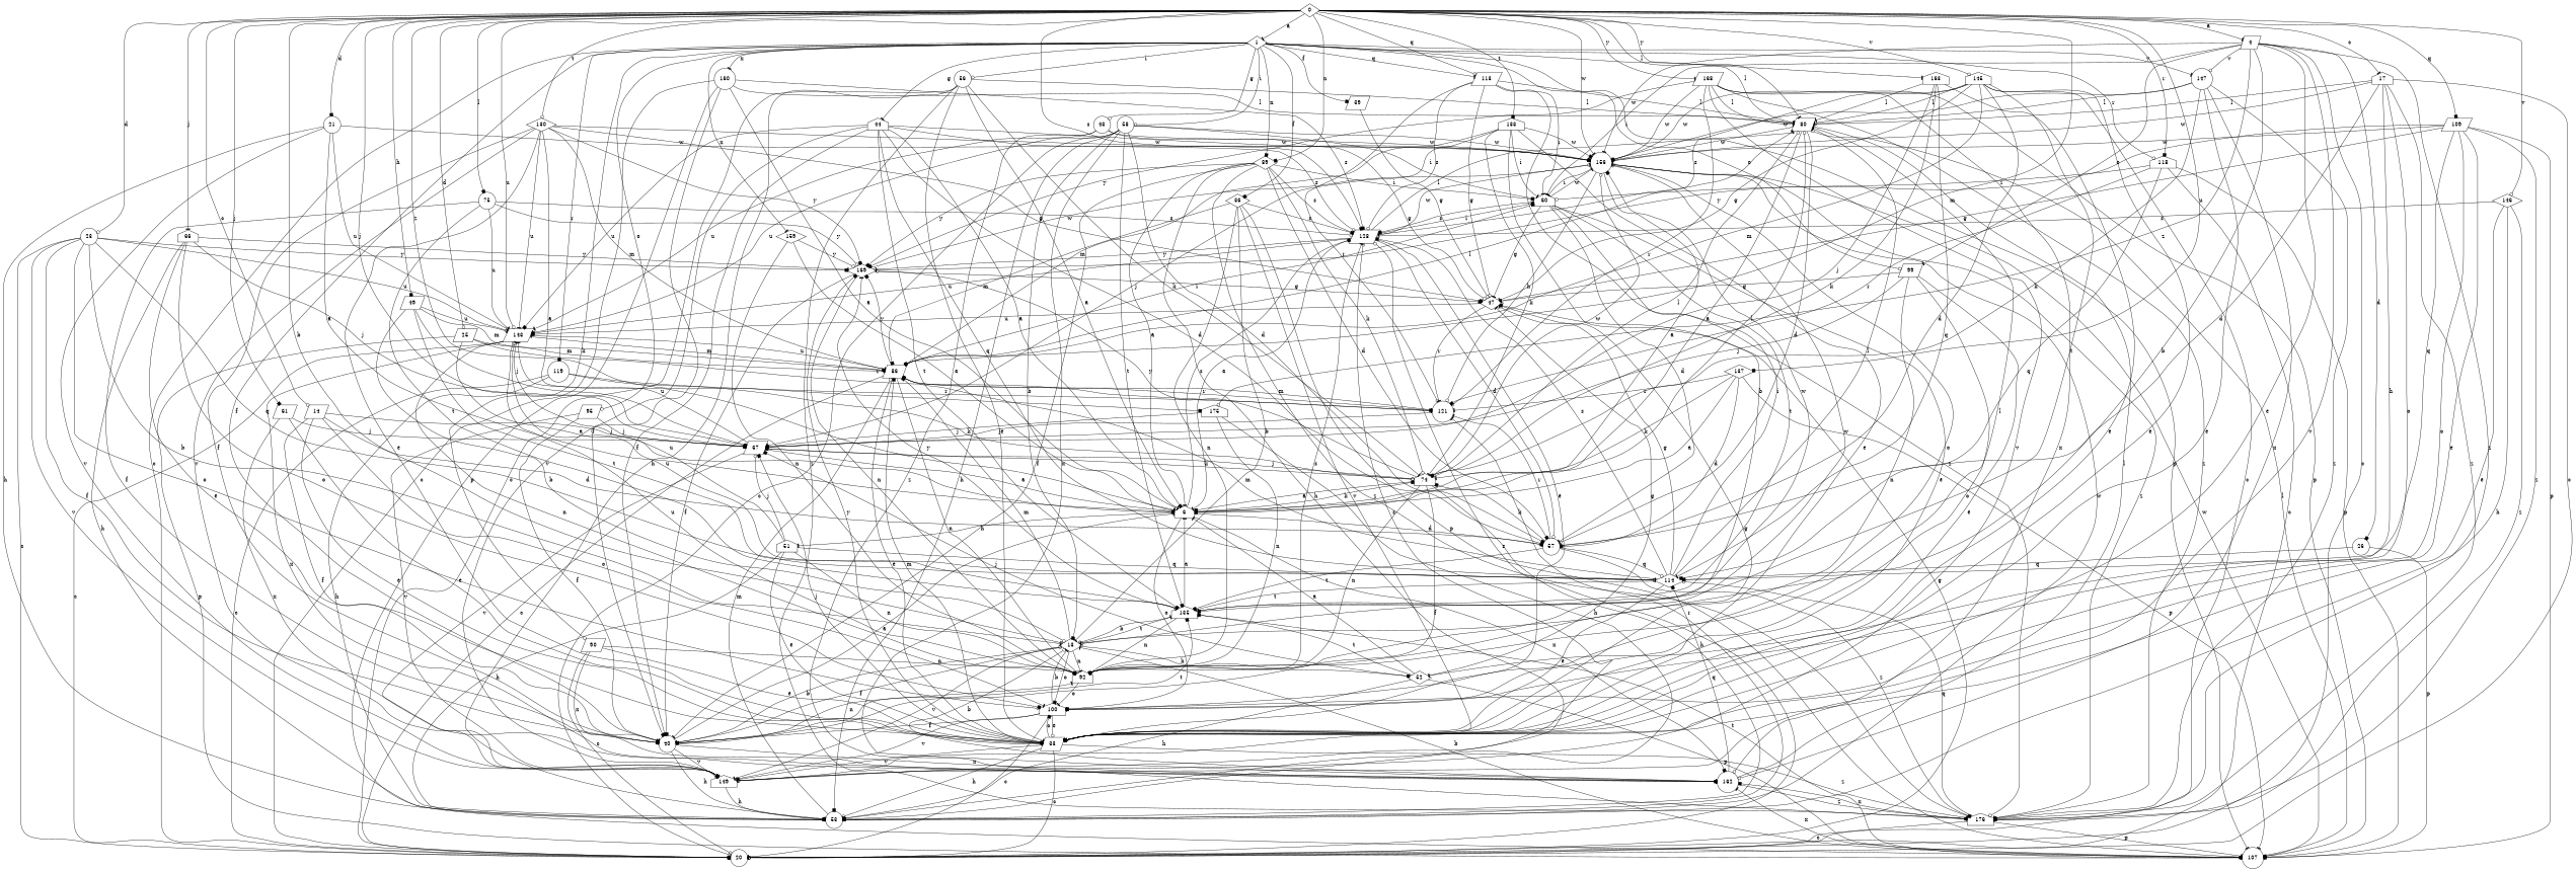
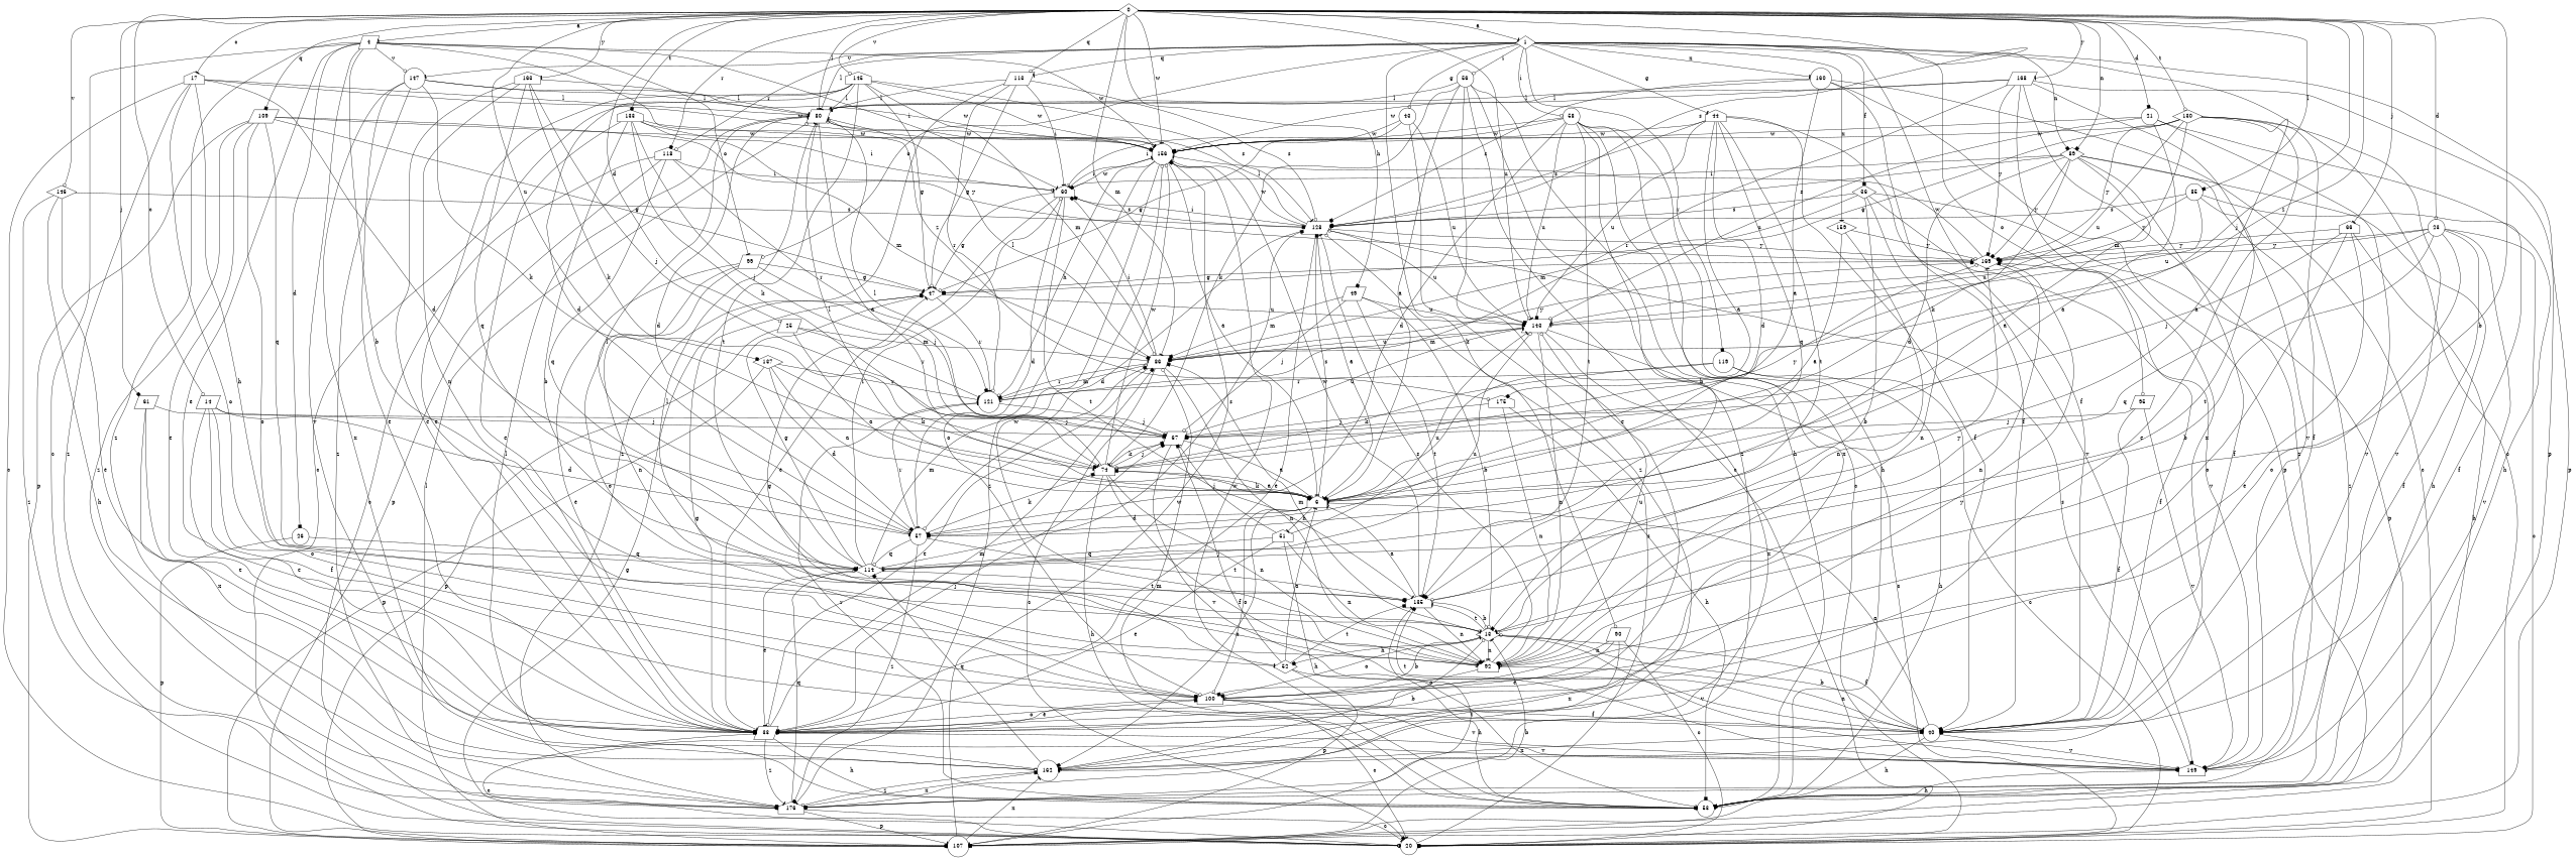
  strict digraph {
    node [shape=parallelogram]
    edge [arrowhead=tee]
    0 [shape=diamond]
    1 [shape=diamond]
    4
    13 [shape=diamond]
    14
    17 [shape=house]
    21 [shape=circle]
    23 [shape=circle]
    25
    49
    61
    66 [shape=house]
    67
-   75 [shape=circle]
+   75 [shape=circle label=85]
    80
    86
    89 [shape=diamond]
    109
    113
    118 [shape=house]
    128
    130 [shape=diamond]
    133 [shape=house]
    137 [shape=diamond]
    143
    145 [shape=house]
    146 [shape=diamond]
    156 [shape=circle]
    163 [shape=house]
    168
    175 [shape=house]
    20 [shape=circle]
    36 [shape=diamond]
-   39
    40 [shape=circle]
    43 [shape=circle]
    44 [shape=house]
    56 [shape=circle]
    58 [shape=circle]
    n40 [label=90]
    95
    99
    107 [shape=circle]
    119 [shape=circle]
    147 [shape=circle]
    159 [shape=diamond]
    160 [shape=circle]
    26 [shape=circle]
    33
    60 [shape=house]
    149 [shape=house]
    176 [shape=house]
    100 [shape=house]
    52 [shape=diamond]
    92 [shape=house]
    135 [shape=house]
    n57 [label=57 shape=circle]
    6 [shape=house]
    53 [shape=circle]
    114 [shape=diamond]
    169 [shape=diamond]
    121 [shape=circle]
    162 [shape=circle]
    74 [shape=house]
    47 [shape=diamond]
    51 [shape=house]
    0 -> 1 [label=a]
    0 -> 4 [label=a]
    0 -> 13 [arrowhead=odot label=b]
    0 -> 14 [arrowhead=odot label=c]
    0 -> 17 [label=c]
    0 -> 21 [arrowhead=box label=d]
    0 -> 23 [arrowhead=odot label=d]
    0 -> 25 [arrowhead=odot label=d]
    0 -> 49 [arrowhead=box label=h]
    0 -> 61 [arrowhead=box label=j]
    0 -> 66 [label=j]
    0 -> 67 [arrowhead=box label=j]
    0 -> 75 [arrowhead=box label=l]
    0 -> 80 [label=l]
    0 -> 86 [label=m]
    0 -> 89 [arrowhead=box label=n]
    0 -> 109 [arrowhead=box label=q]
    0 -> 113 [arrowhead=odot label=q]
    0 -> 118 [arrowhead=box label=r]
    0 -> 128 [arrowhead=box label=s]
    0 -> 130 [arrowhead=odot label=t]
    0 -> 133 [arrowhead=box label=t]
    0 -> 137 [arrowhead=box label=u]
    0 -> 143 [arrowhead=odot label=u]
    0 -> 145 [arrowhead=odot label=v]
    0 -> 146 [arrowhead=odot label=v]
    0 -> 156 [label=w]
    0 -> 163 [label=y]
    0 -> 168 [label=y]
    0 -> 175 [arrowhead=box label=z]
    1 -> 80 [label=l]
    1 -> 89 [arrowhead=box label=n]
    1 -> 113 [label=q]
    1 -> 118 [arrowhead=odot label=r]
    1 -> 20 [label=c]
    1 -> 36 [arrowhead=box label=f]
-   1 -> 39 [arrowhead=box label=f]
    1 -> 40 [label=f]
    1 -> 43 [arrowhead=odot label=g]
    1 -> 44 [label=g]
    1 -> 56 [arrowhead=odot label=i]
    1 -> 58 [arrowhead=odot label=i]
    1 -> n40 [arrowhead=odot label=k]
    1 -> 95 [arrowhead=odot label=o]
    1 -> 99 [arrowhead=odot label=o]
    1 -> 107 [label=p]
    1 -> 119 [arrowhead=box label=r]
    1 -> 147 [label=v]
    1 -> 159 [label=x]
    1 -> 160 [label=x]
    4 -> 13 [label=b]
    4 -> 156 [label=w]
    4 -> 175 [arrowhead=odot label=z]
    4 -> 20 [label=c]
    4 -> 99 [label=o]
    4 -> 147 [arrowhead=odot label=v]
    4 -> 26 [arrowhead=box label=d]
    4 -> 33 [arrowhead=box label=e]
    4 -> 60 [label=i]
    4 -> 149 [label=v]
    4 -> 176 [arrowhead=box label=z]
    13 -> 86 [arrowhead=box label=m]
    13 -> 40 [label=f]
    13 -> 149 [label=v]
    13 -> 100 [arrowhead=box label=o]
    13 -> 52 [arrowhead=box label=h]
    13 -> 92 [label=n]
    13 -> 135 [label=t]
    14 -> 67 [arrowhead=odot label=j]
    14 -> 40 [label=f]
    14 -> 33 [arrowhead=odot label=e]
    14 -> 100 [label=o]
    14 -> n57 [label=d]
    17 -> 80 [arrowhead=odot label=l]
    17 -> 156 [label=w]
    17 -> 20 [arrowhead=odot label=c]
    17 -> 176 [arrowhead=odot label=z]
    17 -> 100 [label=o]
    17 -> 52 [label=h]
    17 -> n57 [label=d]
    21 -> 143 [arrowhead=odot label=u]
    21 -> 156 [arrowhead=box label=w]
    21 -> 149 [label=v]
    21 -> 6 [label=a]
    21 -> 53 [arrowhead=box label=h]
    23 -> 13 [label=b]
    23 -> 143 [arrowhead=odot label=u]
    23 -> 20 [label=c]
    23 -> 40 [arrowhead=box label=f]
    23 -> 149 [label=v]
    23 -> 100 [arrowhead=odot label=o]
    23 -> 114 [arrowhead=odot label=q]
    23 -> 169 [arrowhead=box label=y]
    25 -> 86 [label=m]
    25 -> 107 [arrowhead=odot label=p]
    25 -> 6 [arrowhead=box label=a]
    25 -> 121 [label=r]
    49 -> 13 [arrowhead=odot label=b]
    49 -> 67 [arrowhead=odot label=j]
    49 -> 86 [arrowhead=box label=m]
    49 -> 143 [label=u]
    49 -> 135 [label=t]
    61 -> 67 [arrowhead=odot label=j]
    61 -> 33 [label=e]
    61 -> 162 [arrowhead=odot label=x]
    66 -> 67 [arrowhead=box label=j]
    66 -> 33 [arrowhead=box label=e]
    66 -> 100 [arrowhead=box label=o]
    66 -> 53 [arrowhead=box label=h]
    66 -> 169 [label=y]
    67 -> 143 [label=u]
    67 -> 149 [arrowhead=odot label=v]
    67 -> 6 [arrowhead=odot label=a]
    67 -> 74 [arrowhead=odot label=k]
    75 -> 128 [arrowhead=odot label=s]
    75 -> 143 [label=u]
    75 -> 40 [arrowhead=box label=f]
    75 -> 135 [arrowhead=odot label=t]
    75 -> 169 [arrowhead=odot label=y]
    80 -> 156 [arrowhead=odot label=w]
    80 -> n57 [arrowhead=odot label=d]
    80 -> 6 [arrowhead=box label=a]
    86 -> 80 [label=l]
    86 -> 143 [label=u]
    86 -> 20 [arrowhead=box label=c]
    86 -> 33 [arrowhead=odot label=e]
    86 -> 60 [arrowhead=box label=i]
    86 -> 92 [arrowhead=odot label=n]
    86 -> 169 [arrowhead=box label=y]
    86 -> 121 [arrowhead=box label=r]
    89 -> 128 [label=s]
    89 -> 40 [label=f]
    89 -> 60 [arrowhead=box label=i]
    89 -> 176 [arrowhead=odot label=z]
    89 -> n57 [arrowhead=box label=d]
    89 -> 6 [label=a]
    89 -> 53 [arrowhead=box label=h]
    89 -> 169 [arrowhead=box label=y]
    89 -> 74 [arrowhead=odot label=k]
    109 -> 156 [arrowhead=odot label=w]
    109 -> 107 [label=p]
    109 -> 33 [arrowhead=box label=e]
    109 -> 176 [label=z]
    109 -> 100 [arrowhead=box label=o]
    109 -> 114 [arrowhead=odot label=q]
    109 -> 169 [label=y]
    109 -> 47 [label=g]
    113 -> 80 [label=l]
    113 -> 128 [arrowhead=odot label=s]
    113 -> 60 [label=i]
    113 -> 176 [arrowhead=odot label=z]
    113 -> 121 [arrowhead=odot label=r]
    113 -> 47 [arrowhead=odot label=g]
    118 -> 20 [arrowhead=odot label=c]
    118 -> 107 [arrowhead=odot label=p]
    118 -> 60 [arrowhead=odot label=i]
    118 -> 114 [arrowhead=box label=q]
    118 -> 121 [arrowhead=box label=r]
    128 -> 80 [arrowhead=odot label=l]
    128 -> 143 [arrowhead=box label=u]
    128 -> 156 [arrowhead=odot label=w]
    128 -> 33 [arrowhead=box label=e]
    128 -> 60 [arrowhead=box label=i]
    128 -> n57 [arrowhead=odot label=d]
    128 -> 6 [label=a]
    128 -> 169 [arrowhead=odot label=y]
    130 -> 86 [label=m]
    130 -> 143 [label=u]
    130 -> 156 [arrowhead=odot label=w]
    130 -> 40 [label=f]
    130 -> 33 [label=e]
    130 -> 149 [label=v]
    130 -> 6 [label=a]
    130 -> 169 [arrowhead=box label=y]
    130 -> 47 [arrowhead=box label=g]
    133 -> 13 [arrowhead=odot label=b]
    133 -> 67 [label=j]
    133 -> 86 [arrowhead=box label=m]
    133 -> 156 [arrowhead=box label=w]
    133 -> 33 [arrowhead=box label=e]
    133 -> 60 [label=i]
    133 -> 74 [label=k]
    137 -> 107 [label=p]
    137 -> n57 [arrowhead=box label=d]
    137 -> 6 [label=a]
    137 -> 121 [label=r]
    137 -> 74 [label=k]
    143 -> 86 [arrowhead=box label=m]
    143 -> 20 [arrowhead=box label=c]
    143 -> 92 [arrowhead=box label=n]
    143 -> 162 [label=x]
    145 -> 80 [arrowhead=odot label=l]
    145 -> 86 [arrowhead=odot label=m]
    145 -> 128 [label=s]
    145 -> 156 [arrowhead=odot label=w]
    145 -> 20 [arrowhead=odot label=c]
    145 -> 33 [arrowhead=box label=e]
    145 -> 135 [arrowhead=box label=t]
    145 -> n57 [arrowhead=odot label=d]
    145 -> 47 [label=g]
    146 -> 128 [arrowhead=odot label=s]
    146 -> 33 [arrowhead=box label=e]
    146 -> 176 [arrowhead=box label=z]
    146 -> 53 [arrowhead=box label=h]
    156 -> 60 [label=i]
    156 -> 176 [label=z]
    156 -> 100 [arrowhead=odot label=o]
    156 -> 6 [label=a]
    156 -> 121 [arrowhead=odot label=h]
    163 -> 67 [arrowhead=box label=j]
    163 -> 80 [label=l]
    163 -> 33 [arrowhead=box label=e]
+   163 -> 92 [label=n]
    163 -> 114 [label=q]
    163 -> 74 [arrowhead=box label=k]
    168 -> 80 [label=l]
    168 -> 156 [arrowhead=box label=w]
    168 -> 107 [arrowhead=box label=p]
    168 -> 149 [arrowhead=odot label=v]
    168 -> 176 [arrowhead=odot label=z]
    168 -> 169 [arrowhead=box label=y]
    168 -> 121 [arrowhead=odot label=r]
    168 -> 162 [arrowhead=odot label=x]
    175 -> 67 [label=j]
    175 -> 92 [arrowhead=box label=n]
    175 -> 53 [arrowhead=box label=h]
    20 -> 128 [arrowhead=odot label=s]
    20 -> 47 [arrowhead=box label=g]
    36 -> 13 [label=b]
    36 -> 86 [arrowhead=box label=m]
    36 -> 128 [arrowhead=box label=s]
    36 -> 107 [label=p]
    36 -> 149 [arrowhead=odot label=v]
    36 -> 92 [arrowhead=odot label=n]
-   39 -> 47 [arrowhead=odot label=g]
    40 -> 13 [arrowhead=odot label=b]
    40 -> 149 [arrowhead=odot label=v]
    40 -> 92 [label=n]
    40 -> 135 [arrowhead=box label=t]
    40 -> 6 [label=a]
    40 -> 53 [arrowhead=odot label=h]
    40 -> 162 [label=x]
    43 -> 143 [label=u]
    43 -> 156 [arrowhead=odot label=w]
    43 -> 176 [arrowhead=box label=z]
    43 -> 47 [arrowhead=odot label=g]
    44 -> 128 [arrowhead=odot label=s]
    44 -> 143 [arrowhead=box label=u]
    44 -> 156 [arrowhead=box label=w]
    44 -> 40 [arrowhead=box label=f]
    44 -> 149 [arrowhead=box label=v]
    44 -> 135 [arrowhead=box label=t]
    44 -> n57 [arrowhead=odot label=d]
    44 -> 6 [label=a]
    44 -> 114 [label=q]
    56 -> 80 [label=l]
    56 -> 20 [label=c]
    56 -> 33 [label=e]
    56 -> 176 [label=z]
    56 -> 6 [arrowhead=box label=a]
    56 -> 53 [label=h]
    56 -> 74 [label=k]
    58 -> 13 [arrowhead=box label=b]
    58 -> 143 [label=u]
    58 -> 156 [arrowhead=box label=w]
    58 -> 20 [arrowhead=odot label=c]
    58 -> 60 [arrowhead=odot label=i]
    58 -> 135 [arrowhead=box label=t]
    58 -> n57 [arrowhead=box label=d]
    58 -> 53 [arrowhead=box label=h]
    58 -> 162 [label=x]
    n40 -> 20 [arrowhead=odot label=c]
    n40 -> 33 [label=e]
    n40 -> 92 [label=n]
    n40 -> 162 [arrowhead=box label=x]
    95 -> 67 [arrowhead=box label=j]
    95 -> 40 [arrowhead=box label=f]
    95 -> 149 [arrowhead=box label=v]
    99 -> 67 [arrowhead=box label=j]
    99 -> 33 [label=e]
    99 -> 100 [arrowhead=box label=o]
    99 -> 92 [arrowhead=odot label=n]
    99 -> 47 [label=g]
    107 -> 13 [label=b]
    107 -> 80 [arrowhead=odot label=l]
    107 -> 156 [label=w]
    107 -> 135 [label=t]
    107 -> 162 [label=x]
    119 -> 20 [label=c]
    119 -> 53 [label=h]
    119 -> 121 [label=r]
    119 -> 74 [arrowhead=odot label=k]
    147 -> 80 [label=l]
    147 -> 156 [arrowhead=odot label=w]
    147 -> 33 [arrowhead=odot label=e]
    147 -> 176 [arrowhead=box label=z]
    147 -> 162 [arrowhead=odot label=x]
    147 -> 74 [label=k]
    159 -> 92 [arrowhead=odot label=n]
    159 -> 6 [label=a]
    159 -> 169 [arrowhead=odot label=y]
    160 -> 80 [label=l]
    160 -> 128 [arrowhead=box label=s]
    160 -> 20 [arrowhead=box label=c]
    160 -> 40 [arrowhead=box label=f]
    160 -> 107 [arrowhead=box label=p]
    160 -> 6 [arrowhead=odot label=a]
    26 -> 107 [arrowhead=box label=p]
    26 -> 114 [arrowhead=box label=q]
    33 -> 67 [arrowhead=box label=j]
    33 -> 86 [arrowhead=box label=m]
    33 -> 20 [arrowhead=odot label=c]
    33 -> 149 [arrowhead=box label=v]
    33 -> 176 [label=z]
    33 -> 100 [arrowhead=box label=o]
    33 -> 53 [arrowhead=odot label=h]
    33 -> 169 [arrowhead=box label=y]
    33 -> 47 [label=g]
    60 -> 128 [arrowhead=box label=s]
    60 -> 156 [label=w]
    60 -> 33 [label=e]
    60 -> 135 [label=t]
    60 -> n57 [label=d]
    60 -> 47 [label=g]
    149 -> 128 [arrowhead=odot label=s]
    149 -> 53 [arrowhead=box label=h]
    176 -> 20 [label=c]
    176 -> 107 [label=p]
    176 -> 114 [arrowhead=odot label=q]
    176 -> 162 [arrowhead=box label=x]
    100 -> 13 [label=b]
    100 -> 20 [label=c]
    100 -> 40 [arrowhead=box label=f]
    100 -> 33 [arrowhead=odot label=e]
    100 -> 149 [arrowhead=odot label=v]
    52 -> 67 [arrowhead=box label=j]
    52 -> 107 [label=p]
    52 -> 135 [arrowhead=box label=t]
    52 -> 6 [label=a]
    52 -> 53 [label=h]
    52 -> 47 [label=g]
    92 -> 80 [label=l]
    92 -> 128 [label=s]
    92 -> 143 [arrowhead=odot label=u]
    92 -> 156 [arrowhead=odot label=w]
    92 -> 100 [label=o]
    135 -> 13 [arrowhead=odot label=b]
    135 -> 156 [arrowhead=box label=w]
    135 -> 92 [label=n]
    135 -> 6 [label=a]
    135 -> 169 [label=y]
    n57 -> 176 [arrowhead=box label=z]
    n57 -> 135 [arrowhead=box label=t]
    n57 -> 114 [arrowhead=odot label=q]
    n57 -> 121 [label=r]
    n57 -> 74 [arrowhead=box label=k]
    6 -> 80 [arrowhead=odot label=l]
    6 -> 128 [arrowhead=box label=s]
    6 -> 100 [arrowhead=odot label=o]
    6 -> n57 [arrowhead=box label=d]
    6 -> 162 [arrowhead=box label=x]
    6 -> 74 [arrowhead=box label=k]
    6 -> 51 [label=h]
    53 -> 86 [arrowhead=odot label=m]
    53 -> 156 [arrowhead=odot label=w]
    53 -> 121 [label=r]
    114 -> 80 [label=l]
    114 -> 86 [arrowhead=box label=m]
    114 -> 128 [arrowhead=box label=s]
    114 -> 143 [arrowhead=odot label=u]
    114 -> 33 [label=e]
    114 -> 60 [arrowhead=odot label=i]
    114 -> 135 [label=t]
    114 -> 47 [arrowhead=odot label=g]
    169 -> 156 [label=w]
    169 -> 40 [arrowhead=box label=f]
    169 -> 92 [arrowhead=odot label=n]
    169 -> 47 [arrowhead=box label=g]
    121 -> 67 [arrowhead=odot label=j]
    121 -> 86 [arrowhead=odot label=m]
    162 -> 13 [arrowhead=odot label=b]
    162 -> 80 [label=l]
    162 -> 176 [arrowhead=odot label=z]
    162 -> 114 [arrowhead=box label=q]
    74 -> 67 [arrowhead=box label=j]
    74 -> 80 [arrowhead=odot label=l]
    74 -> 156 [arrowhead=odot label=w]
    74 -> 40 [arrowhead=box label=f]
    74 -> 92 [label=n]
    74 -> 6 [arrowhead=box label=a]
    74 -> 53 [arrowhead=odot label=h]
    74 -> 169 [arrowhead=odot label=y]
    47 -> 143 [arrowhead=box label=u]
    47 -> 121 [label=r]
    51 -> 67 [arrowhead=odot label=j]
    51 -> 143 [label=u]
    51 -> 33 [arrowhead=odot label=e]
    51 -> 92 [arrowhead=box label=n]
    51 -> 53 [arrowhead=odot label=h]
    51 -> 114 [arrowhead=odot label=q]
  }
